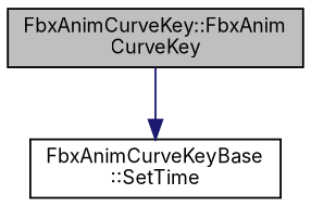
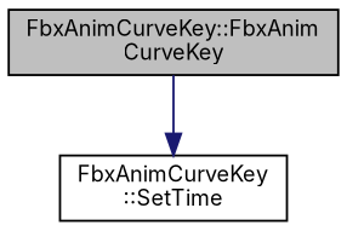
  digraph {
    rankdir=TB
    fontname=Inter
    node [color=black fontname=Inter fontsize=10 shape=record style=filled]
    n1 [fillcolor=grey75 fontcolor=black height=0.2 label="FbxAnimCurveKey::FbxAnim\lCurveKey" width=0.4]
-   n2 [fillcolor=white height=0.2 label="FbxAnimCurveKeyBase\l::SetTime" width=0.4]
+   n2 [fillcolor=white height=0.2 label="FbxAnimCurveKey\l::SetTime" width=0.4]
    n1 -> n2 [color=midnightblue fontname=Inter fontsize=10 labelfontname=Helvetica labelfontsize=10 style=solid]
  }
